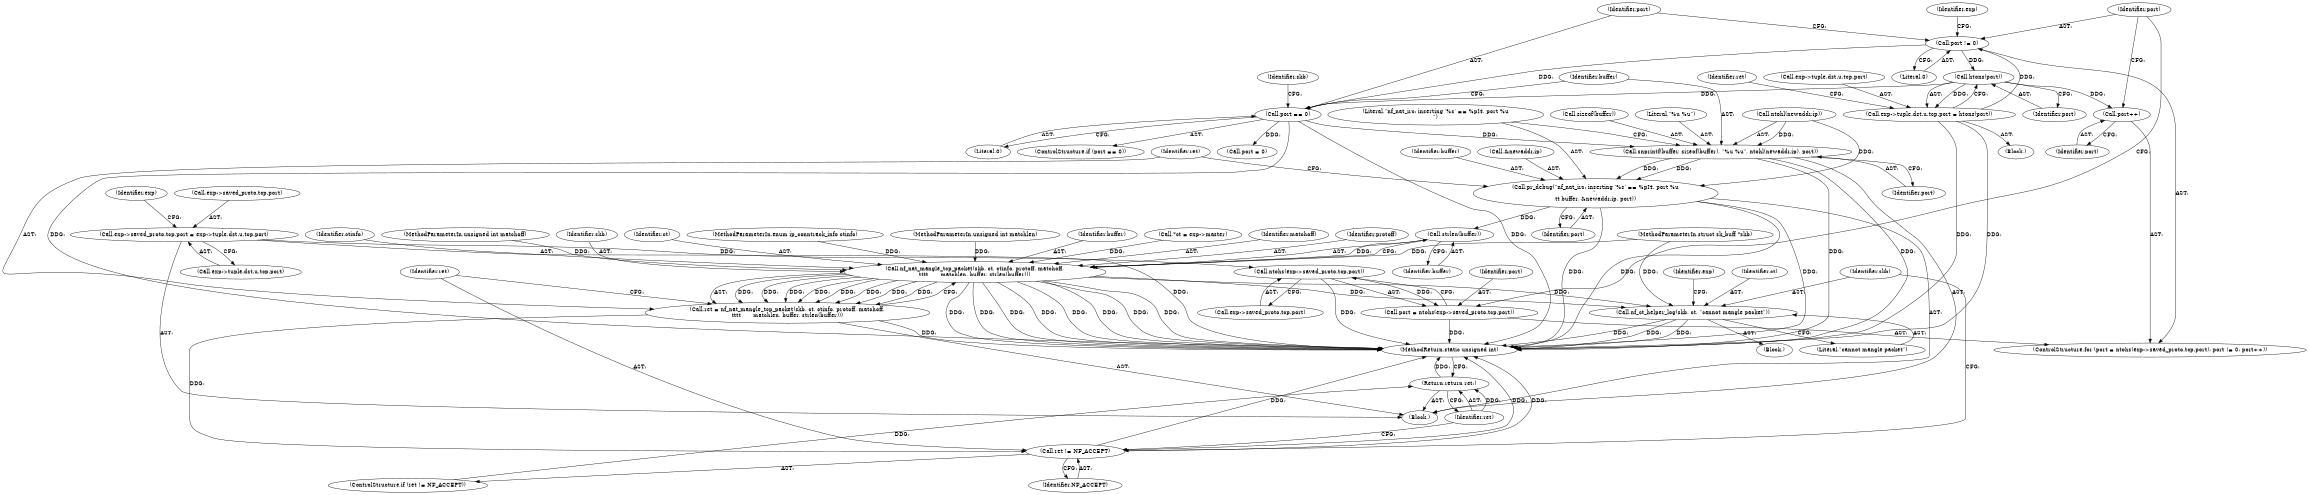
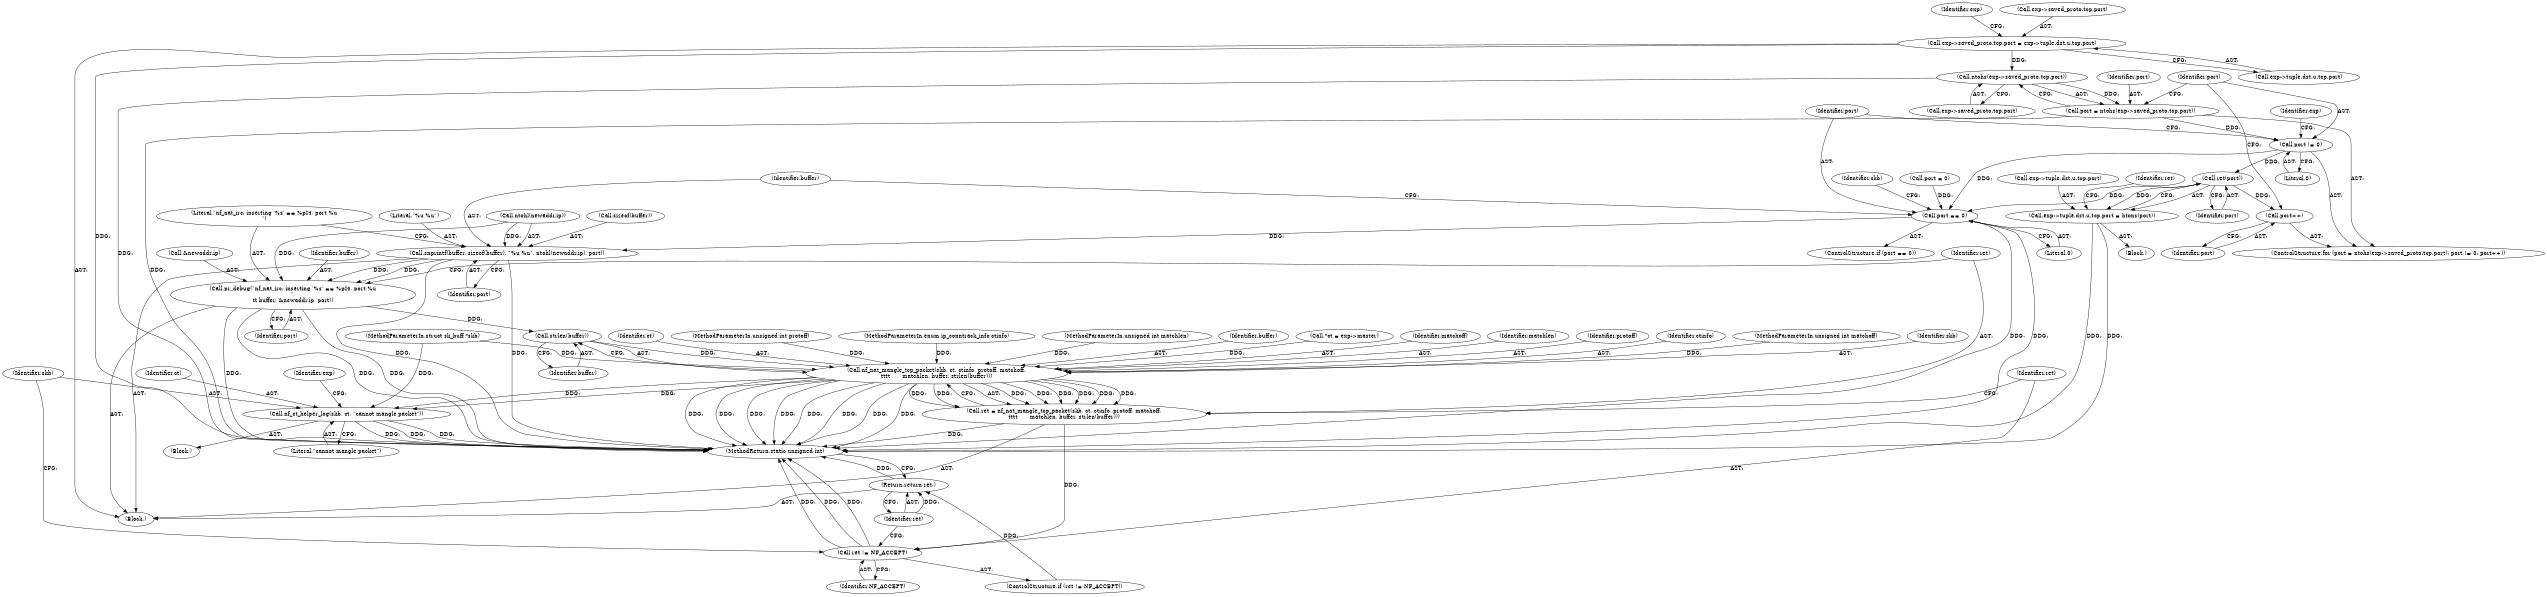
  digraph {
    n1 [label="(Call,exp->saved_proto.tcp.port = exp->tuple.dst.u.tcp.port)"]
    n2 [label="(Call,ntohs(exp->saved_proto.tcp.port))"]
    n3 [label="(Call,exp->tuple.dst.u.tcp.port)"]
    n4 [label="(Block,)"]
    n5 [label="(MethodReturn,static unsigned int)"]
    n6 [label="(Call,port = ntohs(exp->saved_proto.tcp.port))"]
    n7 [label="(Call,exp->saved_proto.tcp.port)"]
    n8 [label="(Return,return ret;)"]
    n9 [label="(Call,port != 0)"]
    n10 [label="(ControlStructure,for (port = ntohs(exp->saved_proto.tcp.port); port != 0; port++))"]
-   n11 [label="(Call,htons(port))"]
+   n11 [label="(Call,ret(port))"]
    n12 [label="(Call,port == 0)"]
    n13 [label="(Literal,0)"]
    n14 [label="(Call,port++)"]
    n15 [label="(Call,exp->tuple.dst.u.tcp.port = htons(port))"]
    n16 [label="(Identifier,port)"]
    n17 [label="(Call,snprintf(buffer, sizeof(buffer), \"%u %u\", ntohl(newaddr.ip), port))"]
    n18 [label="(Literal,0)"]
    n19 [label="(ControlStructure,if (port == 0))"]
    n20 [label="(Identifier,port)"]
    n21 [label="(Block,)"]
    n22 [label="(Call,pr_debug(\"nf_nat_irc: inserting '%s' == %pI4, port %u\n\",\n\t\t buffer, &newaddr.ip, port))"]
    n23 [label="(Identifier,port)"]
    n24 [label="(Call,strlen(buffer))"]
    n25 [label="(Identifier,port)"]
    n26 [label="(Call,nf_nat_mangle_tcp_packet(skb, ct, ctinfo, protoff, matchoff,\n\t\t\t\t       matchlen, buffer, strlen(buffer)))"]
    n27 [label="(Identifier,buffer)"]
    n28 [label="(Call,ret = nf_nat_mangle_tcp_packet(skb, ct, ctinfo, protoff, matchoff,\n\t\t\t\t       matchlen, buffer, strlen(buffer)))"]
    n29 [label="(Call,nf_ct_helper_log(skb, ct, \"cannot mangle packet\"))"]
    n30 [label="(Call,ret != NF_ACCEPT)"]
    n31 [label="(Literal,\"cannot mangle packet\")"]
    n32 [label="(Block,)"]
    n33 [label="(ControlStructure,if (ret != NF_ACCEPT))"]
    n34 [label="(Identifier,NF_ACCEPT)"]
    n35 [label="(Identifier,ret)"]
    n36 [label="(Identifier,exp)"]
    n37 [label="(Identifier,exp)"]
    n38 [label="(Identifier,buffer)"]
    n39 [label="(Identifier,buffer)"]
    n40 [label="(Call,*ct = exp->master)"]
    n41 [label="(Identifier,port)"]
    n42 [label="(Identifier,matchoff)"]
    n43 [label="(Identifier,skb)"]
    n44 [label="(Identifier,ct)"]
    n45 [label="(Identifier,port)"]
+   n46 [label="(Identifier,matchlen)"]
    n47 [label="(Call,port = 0)"]
    n48 [label="(Identifier,protoff)"]
    n49 [label="(MethodParameterIn,struct sk_buff *skb)"]
    n50 [label="(Identifier,ctinfo)"]
    n51 [label="(Call,&newaddr.ip)"]
    n52 [label="(Call,exp->tuple.dst.u.tcp.port)"]
    n53 [label="(Identifier,ret)"]
    n54 [label="(MethodParameterIn,unsigned int matchoff)"]
    n55 [label="(Call,sizeof(buffer))"]
    n56 [label="(Identifier,skb)"]
    n57 [label="(Identifier,ret)"]
    n58 [label="(Identifier,ct)"]
    n59 [label="(Identifier,port)"]
+   n60 [label="(MethodParameterIn,unsigned int protoff)"]
    n61 [label="(MethodParameterIn,enum ip_conntrack_info ctinfo)"]
    n62 [label="(Literal,\"%u %u\")"]
    n63 [label="(Identifier,buffer)"]
    n64 [label="(Literal,\"nf_nat_irc: inserting '%s' == %pI4, port %u\n\")"]
    n65 [label="(MethodParameterIn,unsigned int matchlen)"]
    n66 [label="(Call,ntohl(newaddr.ip))"]
    n67 [label="(Identifier,exp)"]
    n68 [label="(Identifier,ret)"]
    n69 [label="(Identifier,skb)"]
    n70 [label="(Call,exp->saved_proto.tcp.port)"]
    n1 -> n2 [label="DDG: "]
    n1 -> n3 [label="CFG: "]
    n1 -> n4 [label="AST: "]
    n1 -> n5 [label="DDG: "]
    n2 -> n5 [label="DDG: "]
    n2 -> n6 [label="AST: "]
    n2 -> n6 [label="DDG: "]
    n2 -> n7 [label="CFG: "]
    n3 -> n1 [label="AST: "]
    n5 -> n8 [label="CFG: "]
    n6 -> n2 [label="CFG: "]
    n6 -> n5 [label="DDG: "]
-   n15 -> n9 [label="DDG: "]
+   n6 -> n9 [label="DDG: "]
    n6 -> n10 [label="AST: "]
    n7 -> n2 [label="AST: "]
    n8 -> n4 [label="AST: "]
    n8 -> n5 [label="DDG: "]
    n8 -> n35 [label="CFG: "]
    n9 -> n10 [label="AST: "]
    n9 -> n11 [label="DDG: "]
    n9 -> n12 [label="DDG: "]
    n9 -> n13 [label="CFG: "]
    n11 -> n12 [label="DDG: "]
    n11 -> n14 [label="DDG: "]
    n11 -> n15 [label="AST: "]
    n11 -> n15 [label="DDG: "]
    n11 -> n16 [label="CFG: "]
    n12 -> n5 [label="DDG: "]
    n12 -> n5 [label="DDG: "]
    n12 -> n17 [label="DDG: "]
    n12 -> n18 [label="CFG: "]
    n12 -> n19 [label="AST: "]
    n13 -> n9 [label="AST: "]
    n14 -> n10 [label="AST: "]
    n14 -> n20 [label="CFG: "]
    n15 -> n5 [label="DDG: "]
    n15 -> n5 [label="DDG: "]
    n15 -> n11 [label="CFG: "]
    n15 -> n21 [label="AST: "]
    n16 -> n11 [label="AST: "]
    n17 -> n4 [label="AST: "]
    n17 -> n5 [label="DDG: "]
    n17 -> n5 [label="DDG: "]
    n17 -> n22 [label="DDG: "]
    n17 -> n22 [label="DDG: "]
    n17 -> n23 [label="CFG: "]
    n18 -> n12 [label="AST: "]
    n20 -> n14 [label="AST: "]
    n22 -> n4 [label="AST: "]
    n22 -> n5 [label="DDG: "]
    n22 -> n5 [label="DDG: "]
    n22 -> n5 [label="DDG: "]
    n22 -> n24 [label="DDG: "]
    n22 -> n25 [label="CFG: "]
    n23 -> n17 [label="AST: "]
    n24 -> n26 [label="AST: "]
    n24 -> n26 [label="DDG: "]
    n24 -> n27 [label="CFG: "]
    n25 -> n22 [label="AST: "]
    n26 -> n5 [label="DDG: "]
    n26 -> n5 [label="DDG: "]
    n26 -> n5 [label="DDG: "]
    n26 -> n5 [label="DDG: "]
    n26 -> n5 [label="DDG: "]
    n26 -> n5 [label="DDG: "]
    n26 -> n5 [label="DDG: "]
    n26 -> n5 [label="DDG: "]
    n26 -> n24 [label="CFG: "]
    n26 -> n28 [label="AST: "]
    n26 -> n28 [label="DDG: "]
    n26 -> n28 [label="DDG: "]
    n26 -> n28 [label="DDG: "]
    n26 -> n28 [label="DDG: "]
    n26 -> n28 [label="DDG: "]
    n26 -> n28 [label="DDG: "]
    n26 -> n28 [label="DDG: "]
    n26 -> n28 [label="DDG: "]
    n26 -> n29 [label="DDG: "]
    n26 -> n29 [label="DDG: "]
    n27 -> n24 [label="AST: "]
    n28 -> n4 [label="AST: "]
    n28 -> n5 [label="DDG: "]
    n28 -> n26 [label="CFG: "]
    n28 -> n30 [label="DDG: "]
    n29 -> n5 [label="DDG: "]
    n29 -> n5 [label="DDG: "]
    n29 -> n5 [label="DDG: "]
    n29 -> n31 [label="CFG: "]
    n29 -> n32 [label="AST: "]
    n30 -> n5 [label="DDG: "]
    n30 -> n5 [label="DDG: "]
    n30 -> n5 [label="DDG: "]
    n30 -> n33 [label="AST: "]
    n30 -> n34 [label="CFG: "]
    n31 -> n29 [label="AST: "]
    n33 -> n8 [label="DDG: "]
    n34 -> n30 [label="AST: "]
    n35 -> n8 [label="AST: "]
    n35 -> n8 [label="DDG: "]
    n35 -> n30 [label="CFG: "]
    n36 -> n29 [label="CFG: "]
    n37 -> n1 [label="CFG: "]
    n38 -> n22 [label="AST: "]
    n39 -> n26 [label="AST: "]
    n40 -> n26 [label="DDG: "]
    n41 -> n9 [label="CFG: "]
    n41 -> n12 [label="AST: "]
    n42 -> n26 [label="AST: "]
    n43 -> n29 [label="AST: "]
    n43 -> n30 [label="CFG: "]
    n44 -> n29 [label="AST: "]
    n45 -> n6 [label="AST: "]
-   n12 -> n47 [label="DDG: "]
+   n46 -> n26 [label="AST: "]
+   n47 -> n12 [label="DDG: "]
    n48 -> n26 [label="AST: "]
    n49 -> n26 [label="DDG: "]
    n49 -> n29 [label="DDG: "]
    n50 -> n26 [label="AST: "]
    n51 -> n22 [label="AST: "]
    n52 -> n15 [label="AST: "]
    n53 -> n15 [label="CFG: "]
    n54 -> n26 [label="DDG: "]
    n55 -> n17 [label="AST: "]
    n56 -> n26 [label="AST: "]
    n57 -> n28 [label="CFG: "]
    n57 -> n30 [label="AST: "]
    n58 -> n26 [label="AST: "]
    n59 -> n6 [label="CFG: "]
    n59 -> n9 [label="AST: "]
    n59 -> n14 [label="CFG: "]
+   n60 -> n26 [label="DDG: "]
    n61 -> n26 [label="DDG: "]
    n62 -> n17 [label="AST: "]
    n63 -> n12 [label="CFG: "]
    n63 -> n17 [label="AST: "]
    n64 -> n17 [label="CFG: "]
    n64 -> n22 [label="AST: "]
    n65 -> n26 [label="DDG: "]
    n66 -> n17 [label="AST: "]
    n66 -> n17 [label="DDG: "]
    n66 -> n22 [label="DDG: "]
    n67 -> n9 [label="CFG: "]
    n68 -> n22 [label="CFG: "]
    n68 -> n28 [label="AST: "]
    n69 -> n12 [label="CFG: "]
    n70 -> n1 [label="AST: "]
  }
